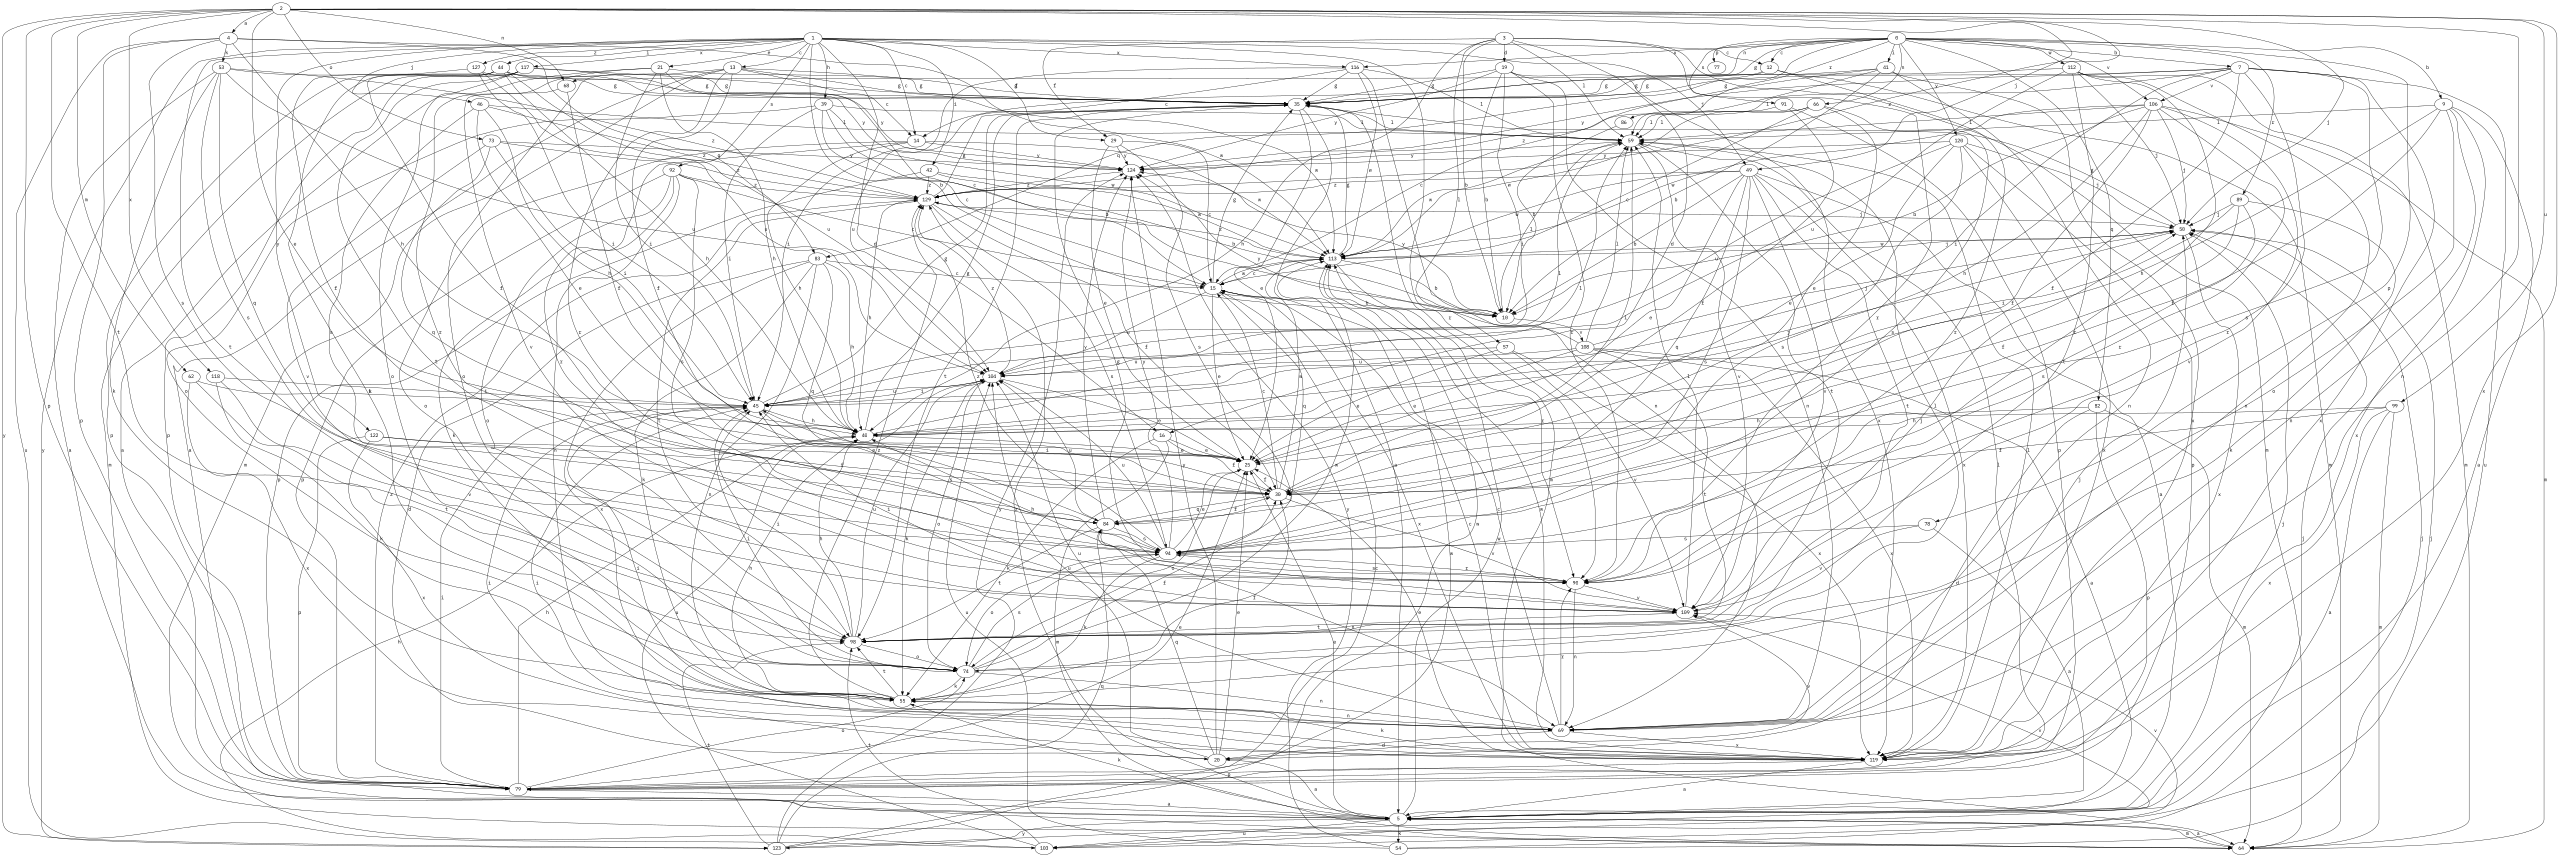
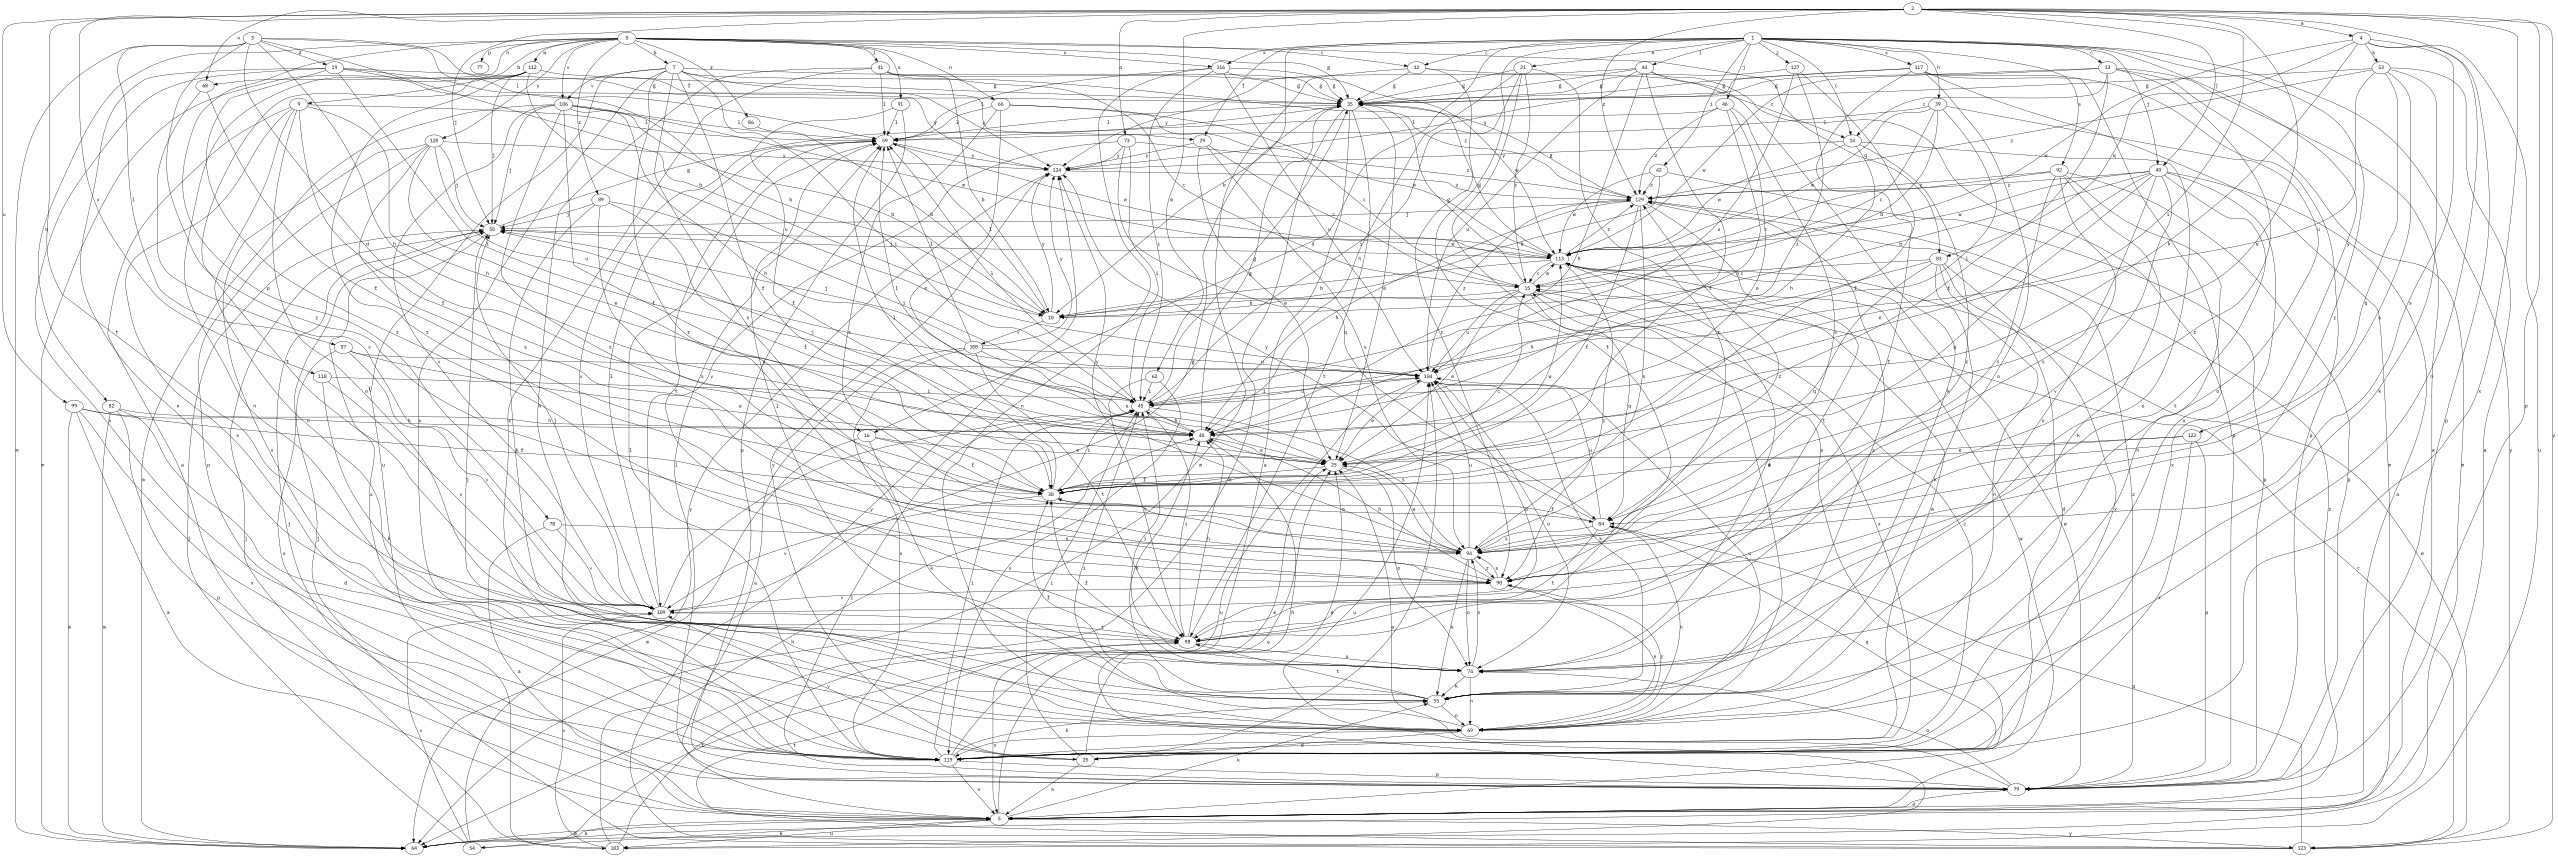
  strict digraph {
    fontname="IBM Plex Mono"
    node [fontname="IBM Plex Mono"]
    edge [fontname="IBM Plex Mono"]
    0
    7
    9
    12
    35
    41
    66
    68
    77
    78
    82
    83
    86
    89
    91
    106
    112
    116
    120
    90
    45
    119
    129
    94
    103
    30
    124
    69
    40
    59
    5
    74
    14
    64
    98
    25
    10
    15
    113
    109
    79
    20
    55
    84
    50
    104
    1
    13
    16
    21
    29
    39
    42
    44
    46
    49
    92
    117
    122
    123
    127
    108
    2
    4
    62
    73
    99
    118
    53
    3
    19
    57
    54
    0 -> 7 [label=b]
    0 -> 9 [label=b]
    0 -> 12 [label=c]
    0 -> 35 [label=g]
    0 -> 41 [label=i]
    0 -> 66 [label=n]
    0 -> 68 [label=n]
    0 -> 77 [label=p]
    0 -> 78 [label=p]
    0 -> 82 [label=q]
    0 -> 83 [label=q]
    0 -> 86 [label=r]
    0 -> 89 [label=r]
    0 -> 91 [label=s]
    0 -> 106 [label=v]
    0 -> 112 [label=w]
    0 -> 116 [label=x]
    0 -> 120 [label=y]
    7 -> 35 [label=g]
    7 -> 106 [label=v]
    7 -> 90 [label=r]
    7 -> 45 [label=i]
    7 -> 119 [label=x]
    7 -> 129 [label=z]
    7 -> 94 [label=s]
    7 -> 103 [label=u]
    7 -> 30 [label=f]
    7 -> 124 [label=y]
    9 -> 119 [label=x]
    9 -> 30 [label=f]
    9 -> 69 [label=n]
    9 -> 40 [label=h]
    9 -> 59 [label=l]
    9 -> 5 [label=a]
    9 -> 74 [label=o]
    12 -> 35 [label=g]
    12 -> 90 [label=r]
    12 -> 14 [label=c]
    12 -> 64 [label=m]
    35 -> 59 [label=l]
    35 -> 5 [label=a]
    35 -> 64 [label=m]
    35 -> 98 [label=t]
    35 -> 25 [label=e]
    41 -> 35 [label=g]
    41 -> 119 [label=x]
    41 -> 69 [label=n]
    41 -> 59 [label=l]
    41 -> 10 [label=b]
    41 -> 15 [label=c]
    66 -> 94 [label=s]
    66 -> 59 [label=l]
    66 -> 25 [label=e]
    66 -> 15 [label=c]
    66 -> 113 [label=w]
    68 -> 30 [label=f]
    68 -> 109 [label=v]
    78 -> 94 [label=s]
    78 -> 5 [label=a]
    78 -> 109 [label=v]
    82 -> 40 [label=h]
    82 -> 64 [label=m]
    82 -> 79 [label=p]
    82 -> 20 [label=d]
    83 -> 119 [label=x]
    83 -> 69 [label=n]
    83 -> 40 [label=h]
    83 -> 15 [label=c]
    83 -> 20 [label=d]
    83 -> 55 [label=k]
    83 -> 84 [label=q]
    86 -> 10 [label=b]
    89 -> 45 [label=i]
    89 -> 94 [label=s]
    89 -> 30 [label=f]
    89 -> 55 [label=k]
    89 -> 50 [label=j]
    91 -> 30 [label=f]
    91 -> 59 [label=l]
    91 -> 79 [label=p]
    106 -> 90 [label=r]
    106 -> 30 [label=f]
    106 -> 40 [label=h]
    106 -> 59 [label=l]
    106 -> 64 [label=m]
    106 -> 10 [label=b]
    106 -> 113 [label=w]
    106 -> 109 [label=v]
    106 -> 50 [label=j]
    112 -> 35 [label=g]
    112 -> 90 [label=r]
    112 -> 69 [label=n]
    112 -> 64 [label=m]
    112 -> 98 [label=t]
    112 -> 50 [label=j]
    112 -> 104 [label=u]
    116 -> 35 [label=g]
    116 -> 45 [label=i]
    116 -> 69 [label=n]
    116 -> 59 [label=l]
    116 -> 113 [label=w]
    116 -> 104 [label=u]
    120 -> 119 [label=x]
    120 -> 94 [label=s]
    120 -> 124 [label=y]
    120 -> 25 [label=e]
    120 -> 79 [label=p]
    120 -> 50 [label=j]
    120 -> 104 [label=u]
    90 -> 94 [label=s]
    90 -> 69 [label=n]
    90 -> 40 [label=h]
    90 -> 109 [label=v]
    45 -> 35 [label=g]
    45 -> 94 [label=s]
    45 -> 40 [label=h]
    45 -> 59 [label=l]
    45 -> 104 [label=u]
    119 -> 45 [label=i]
    119 -> 59 [label=l]
    119 -> 5 [label=a]
    119 -> 25 [label=e]
    119 -> 15 [label=c]
    119 -> 113 [label=w]
    119 -> 79 [label=p]
    119 -> 55 [label=k]
    129 -> 35 [label=g]
    129 -> 94 [label=s]
    129 -> 30 [label=f]
    129 -> 40 [label=h]
    129 -> 98 [label=t]
    129 -> 50 [label=j]
    94 -> 90 [label=r]
    94 -> 129 [label=z]
    94 -> 124 [label=y]
    94 -> 74 [label=o]
    94 -> 25 [label=e]
    94 -> 55 [label=k]
    94 -> 104 [label=u]
    103 -> 40 [label=h]
    103 -> 98 [label=t]
    103 -> 109 [label=v]
    103 -> 50 [label=j]
    103 -> 104 [label=u]
    30 -> 45 [label=i]
    30 -> 59 [label=l]
    30 -> 15 [label=c]
    30 -> 113 [label=w]
    30 -> 109 [label=v]
    30 -> 84 [label=q]
    124 -> 129 [label=z]
    69 -> 90 [label=r]
    69 -> 45 [label=i]
    69 -> 119 [label=x]
    69 -> 15 [label=c]
    69 -> 20 [label=d]
    69 -> 50 [label=j]
    69 -> 104 [label=u]
    40 -> 35 [label=g]
    40 -> 59 [label=l]
    40 -> 25 [label=e]
    40 -> 50 [label=j]
    59 -> 124 [label=y]
    59 -> 98 [label=t]
    59 -> 113 [label=w]
    59 -> 109 [label=v]
    5 -> 129 [label=z]
    5 -> 103 [label=u]
    5 -> 64 [label=m]
    5 -> 25 [label=e]
    5 -> 113 [label=w]
    5 -> 55 [label=k]
    5 -> 50 [label=j]
    5 -> 123 [label=y]
    5 -> 54 [label=k]
    74 -> 45 [label=i]
    74 -> 94 [label=s]
    74 -> 30 [label=f]
    74 -> 69 [label=n]
    74 -> 59 [label=l]
    74 -> 113 [label=w]
    74 -> 55 [label=k]
    14 -> 90 [label=r]
    14 -> 124 [label=y]
    14 -> 40 [label=h]
    14 -> 74 [label=o]
    14 -> 113 [label=w]
    64 -> 5 [label=a]
    98 -> 45 [label=i]
    98 -> 40 [label=h]
    98 -> 74 [label=o]
    98 -> 104 [label=u]
    25 -> 30 [label=f]
    25 -> 74 [label=o]
    10 -> 124 [label=y]
    10 -> 59 [label=l]
    10 -> 108 [label=v]
    15 -> 35 [label=g]
    15 -> 119 [label=x]
    15 -> 25 [label=e]
    15 -> 10 [label=b]
    15 -> 113 [label=w]
    15 -> 84 [label=q]
    15 -> 104 [label=u]
    113 -> 35 [label=g]
    113 -> 90 [label=r]
    113 -> 129 [label=z]
    113 -> 10 [label=b]
    113 -> 15 [label=c]
    113 -> 50 [label=j]
    109 -> 35 [label=g]
    109 -> 45 [label=i]
    109 -> 59 [label=l]
    109 -> 98 [label=t]
    109 -> 50 [label=j]
    79 -> 45 [label=i]
    79 -> 129 [label=z]
    79 -> 40 [label=h]
    79 -> 59 [label=l]
    79 -> 5 [label=a]
    79 -> 74 [label=o]
    79 -> 25 [label=e]
    79 -> 113 [label=w]
    20 -> 45 [label=i]
    20 -> 124 [label=y]
    20 -> 5 [label=a]
    20 -> 25 [label=e]
    20 -> 109 [label=v]
    20 -> 84 [label=q]
    20 -> 104 [label=u]
    55 -> 129 [label=z]
    55 -> 30 [label=f]
    55 -> 69 [label=n]
    55 -> 40 [label=h]
    55 -> 98 [label=t]
    84 -> 94 [label=s]
    84 -> 30 [label=f]
    84 -> 124 [label=y]
    84 -> 69 [label=n]
    84 -> 98 [label=t]
    84 -> 104 [label=u]
    50 -> 35 [label=g]
    50 -> 119 [label=x]
    50 -> 113 [label=w]
    104 -> 45 [label=i]
    104 -> 129 [label=z]
    104 -> 74 [label=o]
    104 -> 25 [label=e]
    104 -> 55 [label=k]
    1 -> 12 [label=c]
    1 -> 116 [label=x]
    1 -> 90 [label=r]
    1 -> 14 [label=c]
    1 -> 98 [label=t]
    1 -> 10 [label=b]
    1 -> 13 [label=c]
    1 -> 16 [label=d]
    1 -> 21 [label=e]
    1 -> 29 [label=f]
    1 -> 39 [label=h]
    1 -> 42 [label=i]
    1 -> 44 [label=i]
    1 -> 46 [label=j]
    1 -> 49 [label=j]
    1 -> 92 [label=s]
    1 -> 117 [label=x]
    1 -> 122 [label=y]
    1 -> 123 [label=y]
    1 -> 127 [label=z]
    13 -> 35 [label=g]
    13 -> 90 [label=r]
    13 -> 30 [label=f]
    13 -> 5 [label=a]
-   13 -> 74 [label=o]
    13 -> 14 [label=c]
    13 -> 64 [label=m]
    13 -> 113 [label=w]
    16 -> 30 [label=f]
    16 -> 64 [label=m]
    16 -> 25 [label=e]
    16 -> 55 [label=k]
    21 -> 35 [label=g]
    21 -> 90 [label=r]
    21 -> 45 [label=i]
    21 -> 40 [label=h]
    21 -> 5 [label=a]
    21 -> 15 [label=c]
    29 -> 94 [label=s]
    29 -> 124 [label=y]
    29 -> 25 [label=e]
    29 -> 15 [label=c]
    39 -> 45 [label=i]
    39 -> 59 [label=l]
    39 -> 74 [label=o]
    39 -> 10 [label=b]
    39 -> 15 [label=c]
    39 -> 113 [label=w]
    42 -> 129 [label=z]
    42 -> 10 [label=b]
    42 -> 113 [label=w]
    42 -> 79 [label=p]
    44 -> 35 [label=g]
    44 -> 30 [label=f]
    44 -> 124 [label=y]
    44 -> 40 [label=h]
    44 -> 79 [label=p]
    44 -> 55 [label=k]
    44 -> 104 [label=u]
    46 -> 129 [label=z]
    46 -> 94 [label=s]
    46 -> 40 [label=h]
    46 -> 59 [label=l]
    46 -> 25 [label=e]
    49 -> 119 [label=x]
    49 -> 129 [label=z]
    49 -> 94 [label=s]
    49 -> 5 [label=a]
    49 -> 98 [label=t]
    49 -> 25 [label=e]
    49 -> 10 [label=b]
    49 -> 113 [label=w]
    49 -> 109 [label=v]
    49 -> 84 [label=q]
    92 -> 129 [label=z]
    92 -> 94 [label=s]
    92 -> 69 [label=n]
    92 -> 74 [label=o]
    92 -> 15 [label=c]
    92 -> 79 [label=p]
    92 -> 55 [label=k]
    117 -> 35 [label=g]
+   117 -> 119 [label=x]
    117 -> 124 [label=y]
    117 -> 74 [label=o]
    117 -> 64 [label=m]
    117 -> 98 [label=t]
    117 -> 79 [label=p]
    122 -> 119 [label=x]
    122 -> 30 [label=f]
    122 -> 25 [label=e]
    122 -> 79 [label=p]
    123 -> 124 [label=y]
    123 -> 98 [label=t]
    123 -> 15 [label=c]
    123 -> 113 [label=w]
    123 -> 84 [label=q]
    123 -> 50 [label=j]
    127 -> 35 [label=g]
    127 -> 45 [label=i]
    127 -> 30 [label=f]
    127 -> 104 [label=u]
    108 -> 119 [label=x]
    108 -> 124 [label=y]
    108 -> 59 [label=l]
    108 -> 5 [label=a]
    108 -> 98 [label=t]
    108 -> 25 [label=e]
    108 -> 50 [label=j]
    108 -> 104 [label=u]
    2 -> 68 [label=n]
+   2 -> 45 [label=i]
    2 -> 119 [label=x]
    2 -> 129 [label=z]
    2 -> 69 [label=n]
    2 -> 98 [label=t]
    2 -> 25 [label=e]
    2 -> 79 [label=p]
    2 -> 50 [label=j]
    2 -> 49 [label=j]
    2 -> 123 [label=y]
    2 -> 4 [label=a]
    2 -> 62 [label=m]
    2 -> 73 [label=o]
    2 -> 99 [label=u]
    2 -> 118 [label=x]
    4 -> 83 [label=q]
    4 -> 94 [label=s]
    4 -> 103 [label=u]
    4 -> 40 [label=h]
    4 -> 113 [label=w]
    4 -> 79 [label=p]
    4 -> 53 [label=k]
    62 -> 45 [label=i]
    62 -> 119 [label=x]
    62 -> 98 [label=t]
    73 -> 45 [label=i]
    73 -> 129 [label=z]
    73 -> 124 [label=y]
    73 -> 109 [label=v]
    73 -> 84 [label=q]
    99 -> 119 [label=x]
    99 -> 30 [label=f]
    99 -> 40 [label=h]
    99 -> 5 [label=a]
    99 -> 64 [label=m]
    118 -> 45 [label=i]
    118 -> 109 [label=v]
    118 -> 55 [label=k]
    53 -> 35 [label=g]
    53 -> 129 [label=z]
    53 -> 94 [label=s]
    53 -> 5 [label=a]
    53 -> 55 [label=k]
    53 -> 84 [label=q]
    53 -> 104 [label=u]
    3 -> 90 [label=r]
    3 -> 40 [label=h]
    3 -> 59 [label=l]
    3 -> 64 [label=m]
    3 -> 10 [label=b]
    3 -> 16 [label=d]
    3 -> 29 [label=f]
    3 -> 19 [label=d]
    3 -> 57 [label=l]
    19 -> 35 [label=g]
    19 -> 90 [label=r]
    19 -> 45 [label=i]
    19 -> 119 [label=x]
    19 -> 124 [label=y]
    19 -> 69 [label=n]
    19 -> 10 [label=b]
    57 -> 119 [label=x]
    57 -> 25 [label=e]
    57 -> 109 [label=v]
    57 -> 104 [label=u]
    54 -> 124 [label=y]
    54 -> 109 [label=v]
    54 -> 50 [label=j]
    54 -> 104 [label=u]
  }
